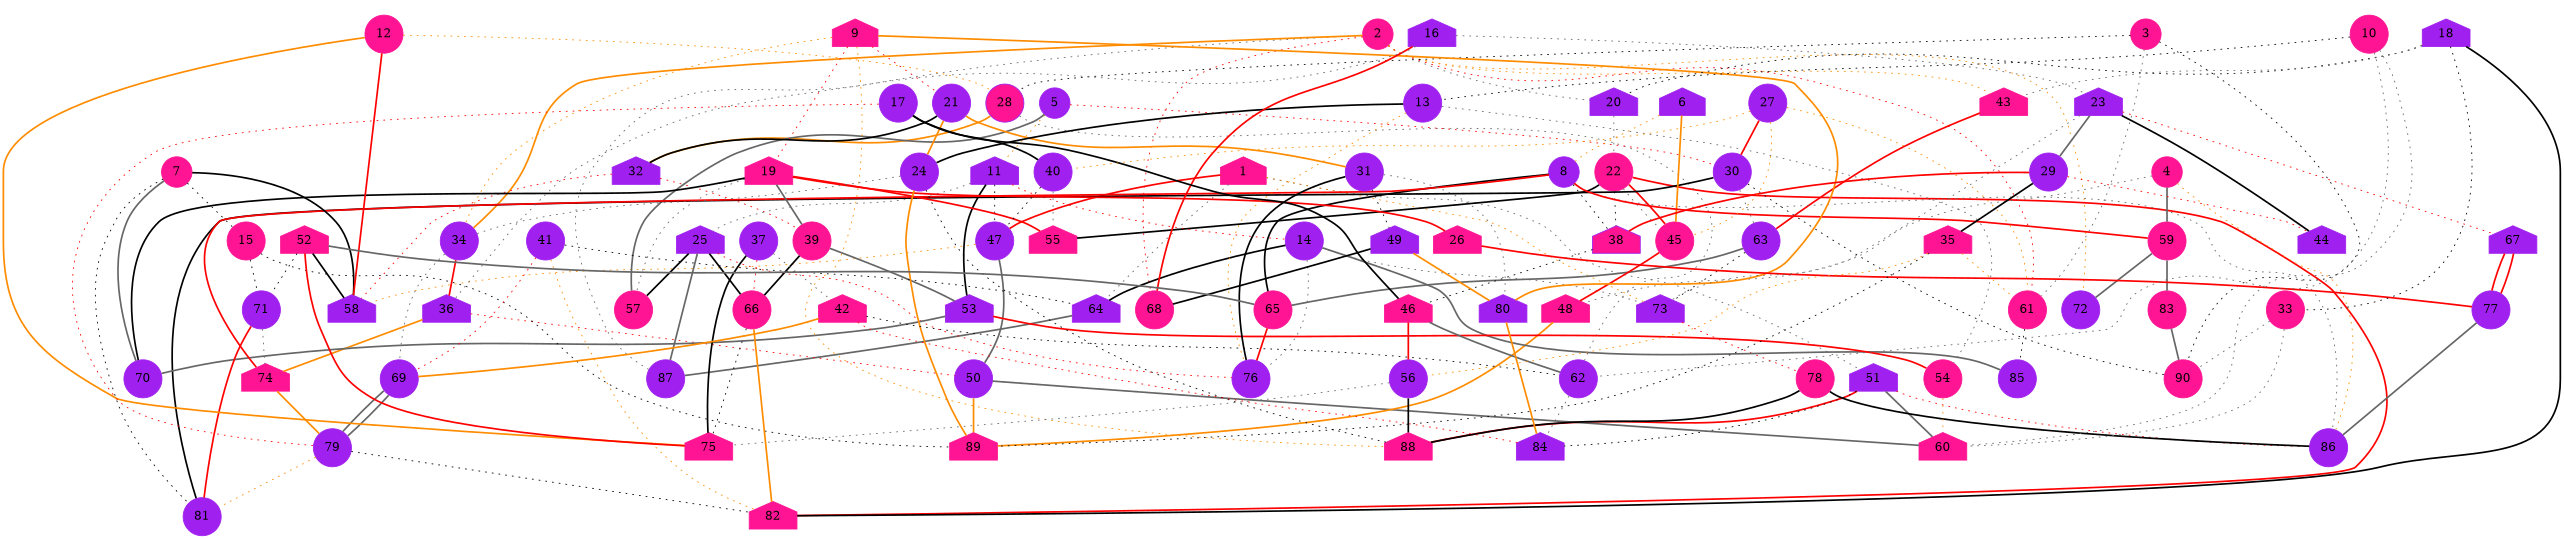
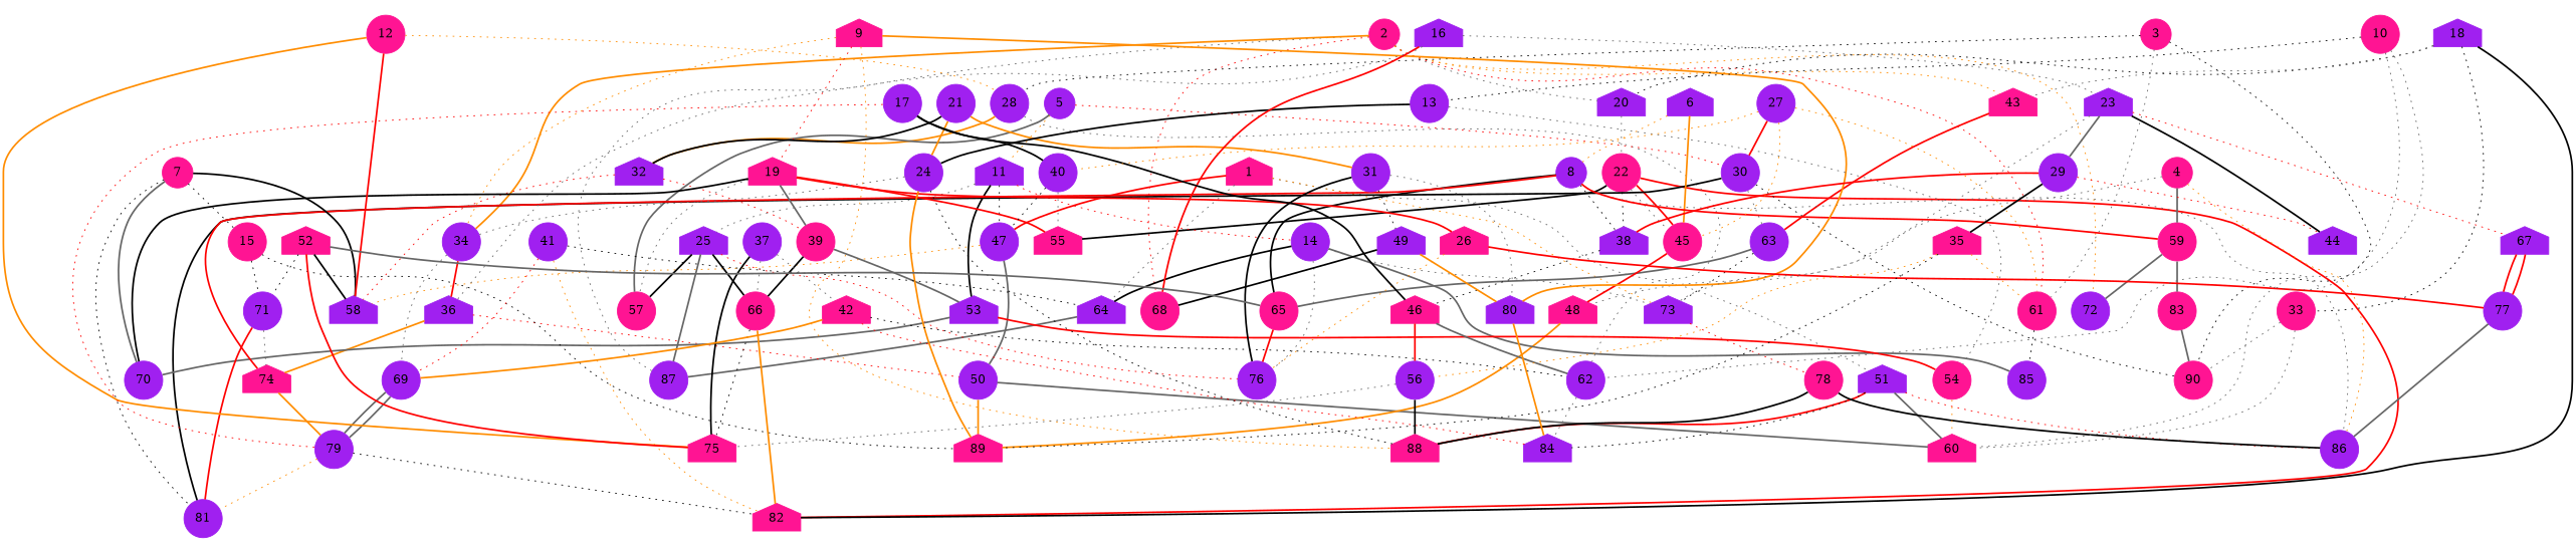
  graph {
    node [color=purple shape=circle style=filled]
    edge [color=gray40 style=dotted]
    1 [color=deeppink shape=house]
    47
    51 [shape=house]
    64 [shape=house]
    73 [shape=house]
    58 [shape=house]
    50
    86
    88 [color=deeppink shape=house]
    60 [color=deeppink shape=house]
    84 [shape=house]
    87
    78 [color=deeppink]
    2 [color=deeppink]
    20 [shape=house]
    34
    43 [color=deeppink shape=house]
    61 [color=deeppink]
    68 [color=deeppink]
    72
    22 [color=deeppink]
    36 [shape=house]
    69
    63
    85
    3 [color=deeppink]
-   28 [fillcolor=deeppink]
+   28
    90 [color=deeppink]
    62
    32 [shape=house]
    4 [color=deeppink]
    48 [color=deeppink shape=house]
    59 [color=deeppink]
    89 [color=deeppink shape=house]
    83 [color=deeppink]
    11 [shape=house]
    5
    30
    57 [color=deeppink]
    14
    25 [shape=house]
    53 [shape=house]
    81
    6 [shape=house]
    8
    45 [color=deeppink]
-   38 [shape=house fillcolor=deeppink]
+   38 [shape=house]
    65 [color=deeppink]
    74 [color=deeppink shape=house]
    7 [color=deeppink]
    15 [color=deeppink]
    70
    71
    46 [color=deeppink shape=house]
    76
    79
    9 [color=deeppink shape=house]
    19 [color=deeppink shape=house]
    21
    80 [shape=house]
    26 [color=deeppink shape=house]
    39 [color=deeppink]
    55 [color=deeppink shape=house]
    24
    31
    10 [color=deeppink]
    13
    54 [color=deeppink]
    66 [color=deeppink]
    12 [color=deeppink]
    75 [color=deeppink shape=house]
    16 [shape=house]
    23 [shape=house]
    29
    44 [shape=house]
    67 [shape=house]
    17
    40
    56
    82 [color=deeppink shape=house]
    18 [shape=house]
    33 [color=deeppink]
    77
    49 [shape=house]
    35 [color=deeppink shape=house]
    27
    37
    42 [color=deeppink shape=house]
    41
    52 [color=deeppink shape=house]
    1 -- 47 [color=red style=bold]
    1 -- 51
    1 -- 64
    1 -- 73 [color=darkorange]
    47 -- 58 [color=darkorange]
    47 -- 50 [style=bold]
    51 -- 86 [color=red]
    51 -- 88 [color=red style=bold]
    51 -- 60 [style=bold]
    51 -- 84 [color=black]
    64 -- 87 [style=bold]
    73 -- 78 [color=red]
    50 -- 60 [style=bold]
    50 -- 89 [color=darkorange style=bold]
    78 -- 86 [color=black style=bold]
    78 -- 88 [color=black style=bold]
    2 -- 87
    2 -- 20
    2 -- 34 [color=darkorange style=bold]
    2 -- 43 [color=darkorange]
    2 -- 61 [color=red]
    2 -- 68 [color=red]
    2 -- 72 [color=darkorange]
    20 -- 22
    34 -- 36 [color=red style=bold]
    34 -- 69
    43 -- 63 [color=red style=bold]
    61 -- 85 [color=black]
    22 -- 45
    22 -- 45 [color=red style=bold]
    22 -- 38 [color=black]
    22 -- 55 [color=black style=bold]
    22 -- 82 [color=red style=bold]
    36 -- 50 [color=red]
    36 -- 74 [color=darkorange style=bold]
    69 -- 79 [style=bold]
    69 -- 79 [style=bold]
    63 -- 73 [color=black]
    63 -- 65 [style=bold]
    3 -- 61
    3 -- 28 [color=black]
    3 -- 90 [color=black]
    28 -- 62
    28 -- 32 [color=darkorange style=bold]
    62 -- 84
    32 -- 58 [color=red]
    32 -- 39 [color=red]
    4 -- 86 [color=darkorange]
    4 -- 48
    4 -- 59 [style=bold]
    48 -- 89 [color=darkorange style=bold]
    59 -- 72 [style=bold]
    59 -- 83 [style=bold]
    83 -- 90 [style=bold]
    11 -- 47 [color=black]
    11 -- 14 [color=red]
    11 -- 25
    11 -- 53 [color=black style=bold]
    5 -- 11 [color=darkorange]
    5 -- 30 [color=red]
    5 -- 57 [style=bold]
    30 -- 63
    30 -- 90 [color=black]
    30 -- 81 [color=black style=bold]
    14 -- 64 [color=black style=bold]
    14 -- 73
    14 -- 85 [style=bold]
    14 -- 76
    25 -- 87 [style=bold]
    25 -- 57 [color=black style=bold]
    25 -- 76 [color=red]
    25 -- 66 [color=black style=bold]
    53 -- 70 [style=bold]
    53 -- 54 [color=red style=bold]
    6 -- 8 [color=darkorange]
    6 -- 45 [color=darkorange style=bold]
    8 -- 86
    8 -- 59 [color=red style=bold]
    8 -- 38 [color=black]
    8 -- 65 [color=black style=bold]
    8 -- 74 [color=red style=bold]
    45 -- 48 [color=red style=bold]
    38 -- 46 [color=black]
    65 -- 76 [color=red style=bold]
    74 -- 79 [color=darkorange style=bold]
    7 -- 58 [color=black style=bold]
    7 -- 81 [color=black]
    7 -- 15 [color=black]
    7 -- 70 [style=bold]
    15 -- 89 [color=black]
    15 -- 71 [color=black]
    71 -- 81 [color=red style=bold]
    71 -- 74
    46 -- 62 [style=bold]
    46 -- 56 [color=red style=bold]
    79 -- 81 [color=darkorange]
    79 -- 82 [color=black]
    9 -- 88 [color=darkorange]
    9 -- 34 [color=darkorange]
    9 -- 19 [color=red]
-   9 -- 21 [color=red]
    9 -- 80 [color=darkorange style=bold]
    19 -- 57
    19 -- 70 [color=black style=bold]
    19 -- 26 [color=red style=bold]
    19 -- 39 [style=bold]
    19 -- 55 [color=red style=bold]
    21 -- 32 [color=black style=bold]
    21 -- 24 [color=darkorange style=bold]
    21 -- 31 [color=darkorange style=bold]
    80 -- 84 [color=darkorange style=bold]
    26 -- 77 [color=red style=bold]
    39 -- 53 [style=bold]
    39 -- 66 [color=black style=bold]
    24 -- 88 [color=black]
    24 -- 34
    24 -- 89 [color=darkorange style=bold]
    31 -- 76 [color=black style=bold]
    31 -- 80
    31 -- 49 [color=black]
    10 -- 60
    10 -- 62
    10 -- 13 [color=black]
-   13 -- 76 [color=darkorange]
+   26 -- 76 [color=darkorange]
    13 -- 24 [color=black style=bold]
    13 -- 54
    54 -- 60 [color=darkorange]
    66 -- 75 [color=black]
    66 -- 82 [color=darkorange style=bold]
    12 -- 58 [color=red style=bold]
    12 -- 28 [color=darkorange]
    12 -- 75 [color=darkorange style=bold]
    16 -- 68 [color=red style=bold]
    16 -- 36
    16 -- 23
    23 -- 73
    23 -- 29 [style=bold]
    23 -- 44 [color=black style=bold]
    23 -- 67 [color=red]
    29 -- 38 [color=red style=bold]
    29 -- 44 [color=red]
    29 -- 35 [color=black style=bold]
    67 -- 77 [color=red style=bold]
    67 -- 77 [color=red style=bold]
    17 -- 46 [color=black style=bold]
    17 -- 79 [color=red]
    17 -- 40 [color=black style=bold]
    40 -- 47 [color=black]
    40 -- 55
    56 -- 88 [color=black style=bold]
    56 -- 75
    18 -- 20 [color=black]
    18 -- 43
    18 -- 82 [color=black style=bold]
    18 -- 33 [color=black]
    33 -- 60
    33 -- 90
    77 -- 86 [style=bold]
    49 -- 68 [color=black style=bold]
    49 -- 80 [color=darkorange style=bold]
    35 -- 61 [color=darkorange]
    35 -- 89 [color=black]
    35 -- 56 [color=darkorange]
    27 -- 61 [color=darkorange]
    27 -- 30 [color=red style=bold]
    27 -- 45 [color=darkorange]
    27 -- 40 [color=darkorange]
-   37 -- 66 [color=red]
+   37 -- 66
    37 -- 75 [color=black style=bold]
    37 -- 42
    42 -- 84 [color=red]
    42 -- 69 [color=darkorange style=bold]
    42 -- 62 [color=black]
    41 -- 64 [color=black]
    41 -- 69 [color=red]
    41 -- 82 [color=darkorange]
    52 -- 58 [color=black style=bold]
    52 -- 65 [style=bold]
    52 -- 71 [color=black]
    52 -- 75 [color=red style=bold]
  }
